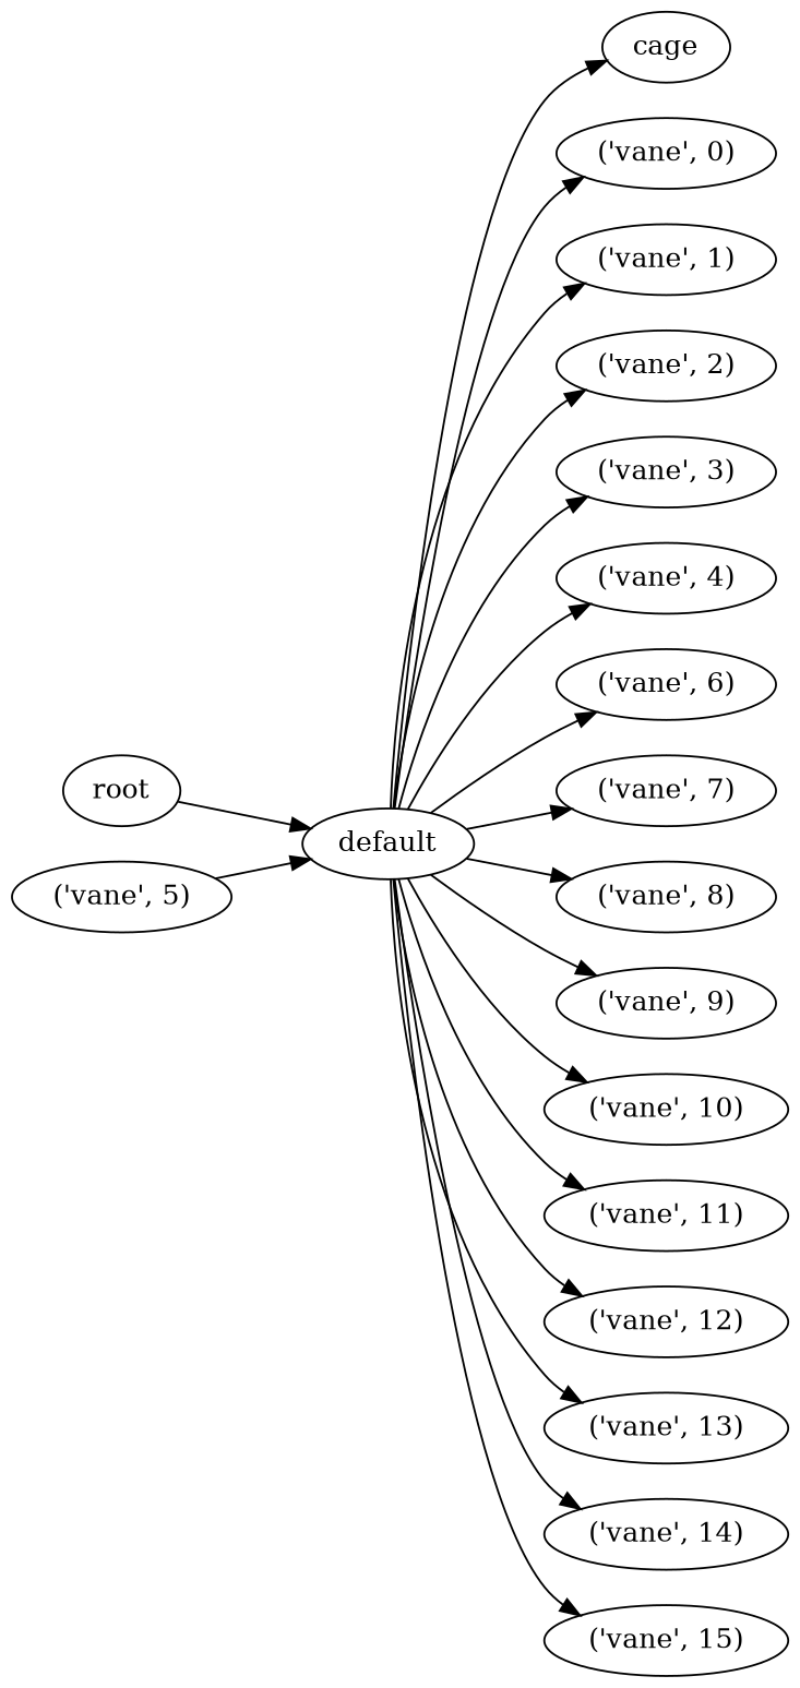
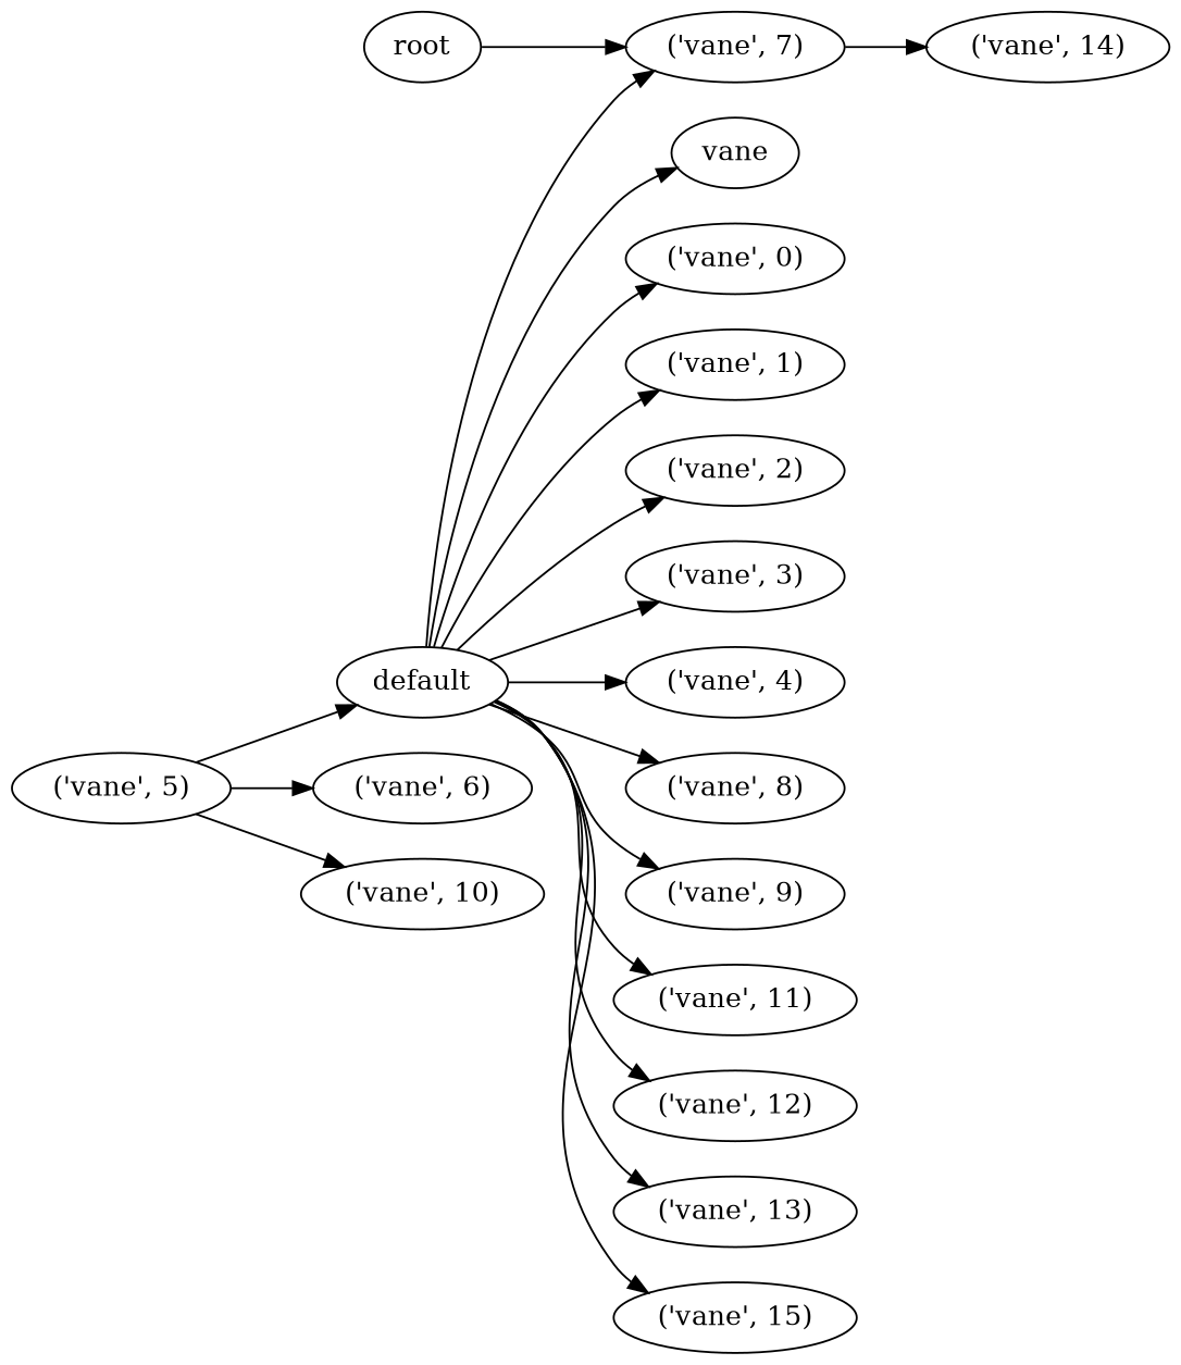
  digraph {
    rankdir=LR
    n1 [label=root]
    n2 [label=default]
-   n3 [label=cage]
+   n3 [label=vane]
    n4 [label="\('vane',\ 0\)"]
    n5 [label="\('vane',\ 1\)"]
    n6 [label="\('vane',\ 2\)"]
    n7 [label="\('vane',\ 3\)"]
    n8 [label="\('vane',\ 4\)"]
    n9 [label="\('vane',\ 6\)"]
    n10 [label="\('vane',\ 7\)"]
    n11 [label="\('vane',\ 8\)"]
    n12 [label="\('vane',\ 9\)"]
    n13 [label="\('vane',\ 10\)"]
    n14 [label="\('vane',\ 11\)"]
    n15 [label="\('vane',\ 12\)"]
    n16 [label="\('vane',\ 13\)"]
    n17 [label="\('vane',\ 14\)"]
    n18 [label="\('vane',\ 15\)"]
    n19 [label="\('vane',\ 5\)"]
-   n1 -> n2
+   n1 -> n10
    n2 -> n3
    n2 -> n4
    n2 -> n5
    n2 -> n6
    n2 -> n7
    n2 -> n8
-   n2 -> n9
+   n19 -> n9
    n2 -> n10
    n2 -> n11
    n2 -> n12
-   n2 -> n13
+   n19 -> n13
    n2 -> n14
    n2 -> n15
    n2 -> n16
-   n2 -> n17
+   n10 -> n17
    n2 -> n18
    n19 -> n2
  }
